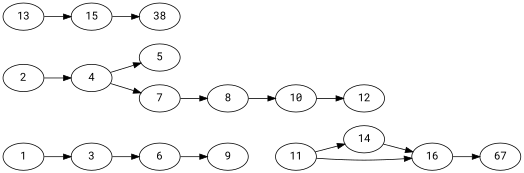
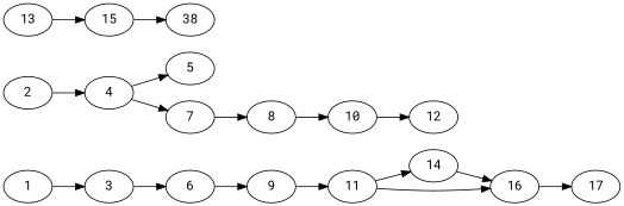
  digraph {
    fontname="Roboto Mono"
    rankdir=LR
    node [alpha=0.13 fontname="Roboto Mono"]
    edge [fontname="Roboto Mono"]
    1 [alpha=0.02 expect_size=247486441135060]
    3 [expect_size=7683148845870385]
    6 [alpha=0.15 expect_size=81018465748189708288]
    2 [alpha=0.05 expect_size=110589926570428288]
    4 [alpha=0.16 expect_size=527729440613132288]
    5 [expect_size=439390330740005632]
    7 [alpha=0.11 expect_size=206271364983330144]
    9 [alpha=0.06 expect_size=3609876289761097]
    8 [alpha=0.14 expect_size=244022536891289792]
    11 [alpha=0.03 expect_size=20923398195833596]
    10 [alpha=0.12 expect_size=9189174239291130]
    14 [expect_size=324695503837425920]
    16 [alpha=0.05 expect_size=12493617683759104000]
    12 [alpha=0.16 expect_size=228491401501633150976]
    13 [alpha=0.14 expect_size=822363997572357]
    15 [alpha=0.09 expect_size=408700803188191296]
    n17 [alpha=0.18 expect_size=61048906527525912 label=38]
-   17 [alpha=0.19 expect_size=3049752682808624 label=67]
+   17 [alpha=0.19 expect_size=3049752682808624]
    1 -> 3
    3 -> 6
    6 -> 9
    2 -> 4
    4 -> 5
    4 -> 7
    7 -> 8
+   9 -> 11
    8 -> 10
    11 -> 14
    11 -> 16
    10 -> 12
    14 -> 16
    16 -> 17
    13 -> 15
    15 -> n17
  }
